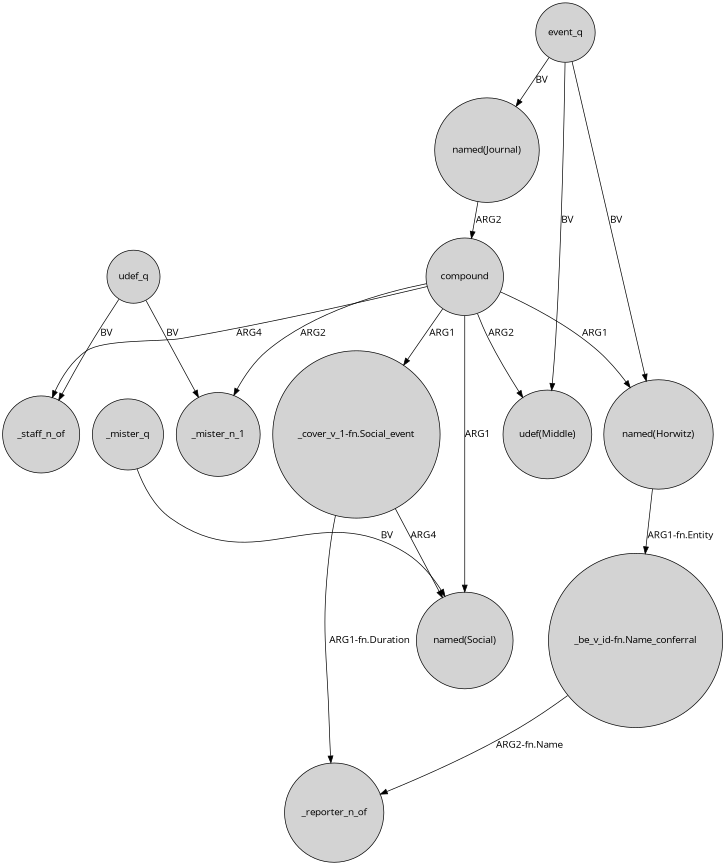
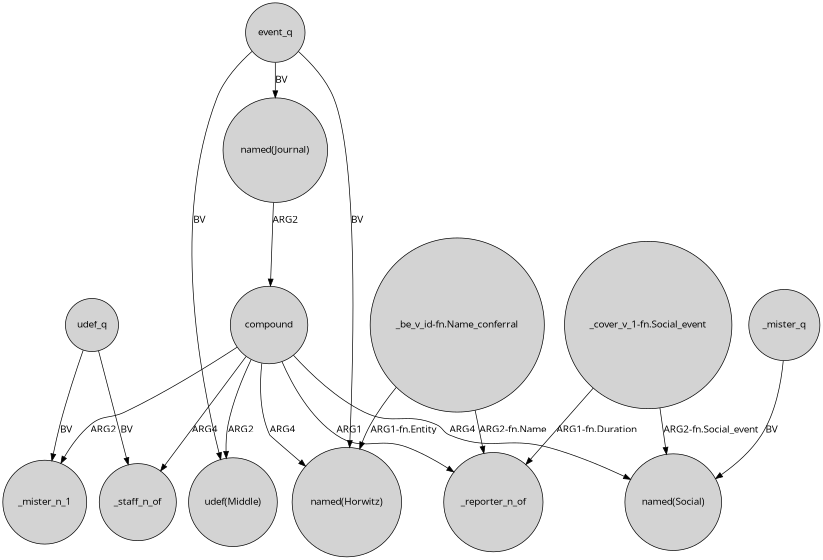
  digraph {
    fontname="Open Sans"
    node [fontname="Open Sans" shape=circle style=filled]
    edge [fontname="Open Sans"]
    compound
    _staff_n_of
    n3 [label="udef(Middle)"]
    _mister_n_1
    _reporter_n_of
    "named(Horwitz)"
    n7 [label="named(Social)"]
    "named(Journal)"
    n9 [label=event_q]
    "_cover_v_1-fn.Social_event"
    udef_q
    n12 [label=_mister_q]
    "_be_v_id-fn.Name_conferral"
    compound -> _staff_n_of [label=ARG4]
    compound -> n3 [label=ARG2]
    compound -> _mister_n_1 [label=ARG2]
-   compound -> "_cover_v_1-fn.Social_event" [label=ARG1]
-   compound -> "named(Horwitz)" [label=ARG1]
-   compound -> n7 [label=ARG1]
+   compound -> _reporter_n_of [label=ARG1]
+   compound -> "named(Horwitz)" [label=ARG4]
+   compound -> n7 [label=ARG4]
    "named(Journal)" -> compound [label=ARG2]
    n9 -> n3 [label=BV]
    n9 -> "named(Horwitz)" [label=BV]
    n9 -> "named(Journal)" [label=BV]
    "_cover_v_1-fn.Social_event" -> _reporter_n_of [label="ARG1-fn.Duration"]
-   "_cover_v_1-fn.Social_event" -> n7 [label=ARG4]
+   "_cover_v_1-fn.Social_event" -> n7 [label="ARG2-fn.Social_event"]
    udef_q -> _staff_n_of [label=BV]
    udef_q -> _mister_n_1 [label=BV]
    n12 -> n7 [label=BV]
    "_be_v_id-fn.Name_conferral" -> _reporter_n_of [label="ARG2-fn.Name"]
-   "named(Horwitz)" -> "_be_v_id-fn.Name_conferral" [label="ARG1-fn.Entity"]
+   "_be_v_id-fn.Name_conferral" -> "named(Horwitz)" [label="ARG1-fn.Entity"]
  }
